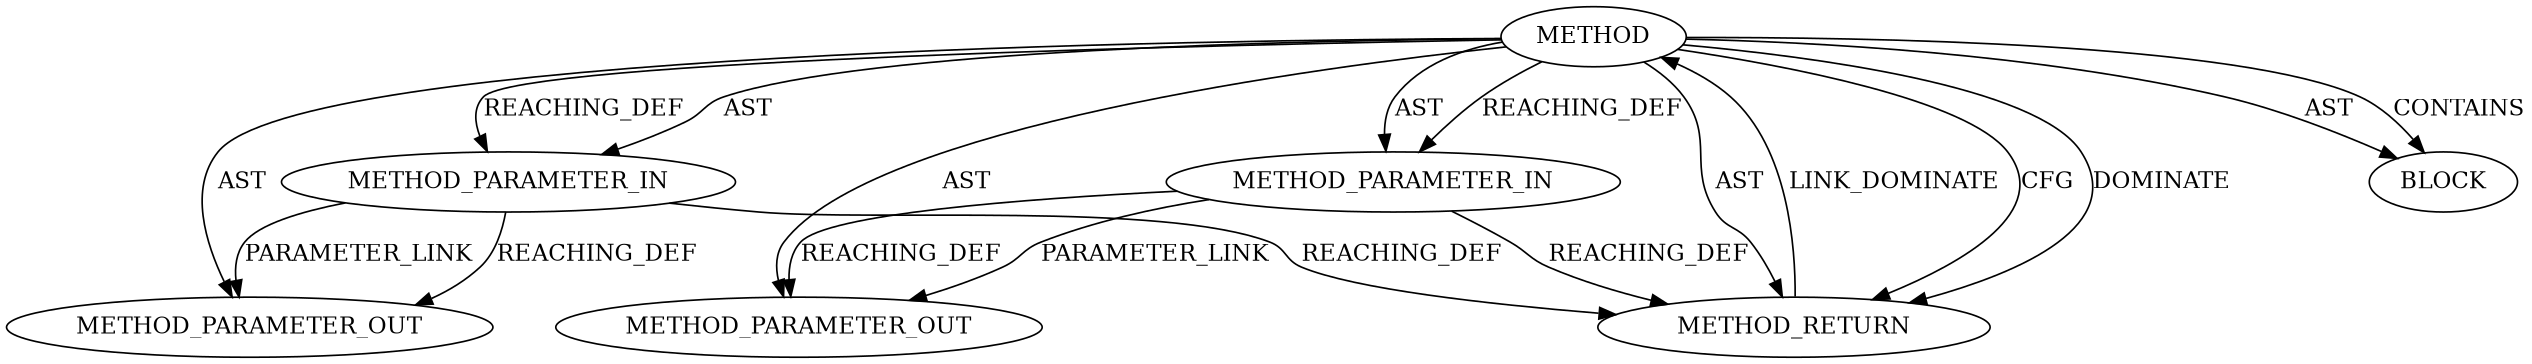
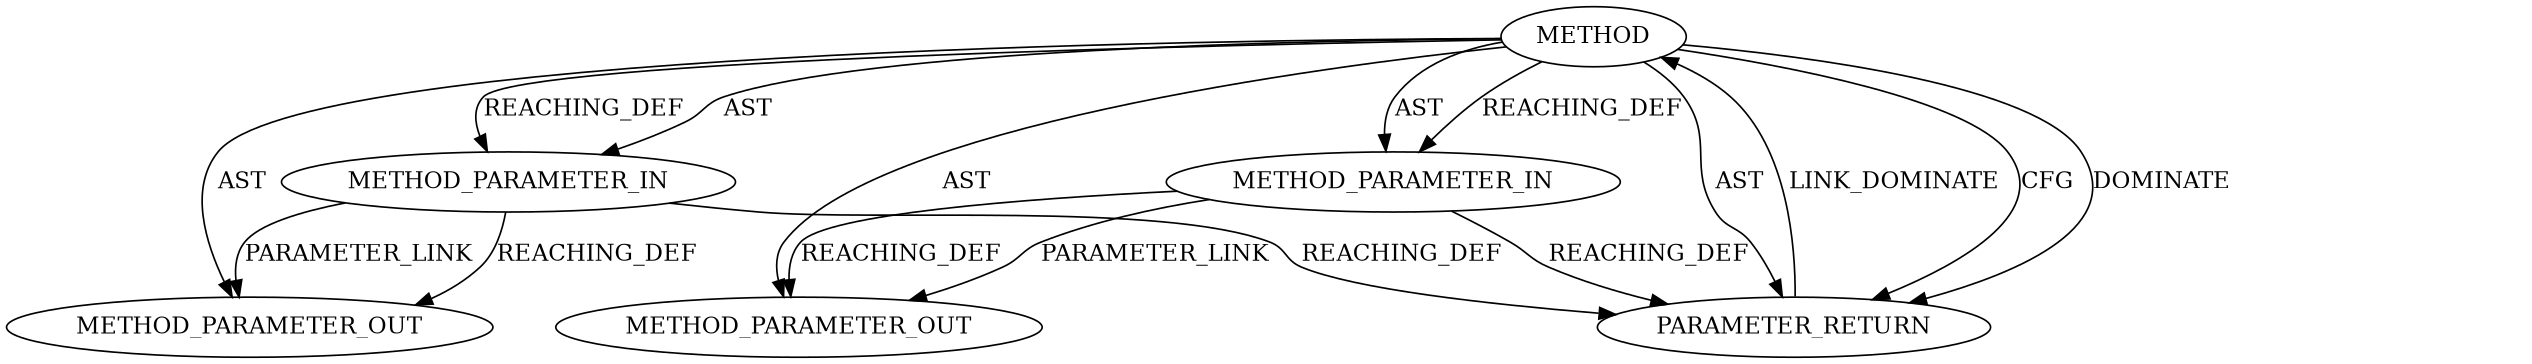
  digraph {
    node [CODE=p1 EVALUATION_STRATEGY=BY_VALUE IS_VARIADIC=false ORDER=1 TYPE_FULL_NAME=ANY]
    n1 [INDEX=1 NAME=p1 label=METHOD_PARAMETER_OUT]
    n2 [CODE=p2 INDEX=2 NAME=p2 ORDER=2 label=METHOD_PARAMETER_IN]
-   n3 [CODE=RET ORDER=2 label=METHOD_RETURN IS_VARIADIC=""]
+   n3 [CODE=RET ORDER=2 label=PARAMETER_RETURN IS_VARIADIC=""]
    n4 [CODE=p2 INDEX=2 NAME=p2 ORDER=2 label=METHOD_PARAMETER_OUT]
    n5 [AST_PARENT_FULL_NAME="<global>" AST_PARENT_TYPE=NAMESPACE_BLOCK CODE="<empty>" FILENAME="<empty>" FULL_NAME=msg_set_fragm_no IS_EXTERNAL=true NAME=msg_set_fragm_no ORDER=0 label=METHOD EVALUATION_STRATEGY="" IS_VARIADIC="" TYPE_FULL_NAME=""]
    n6 [INDEX=1 NAME=p1 label=METHOD_PARAMETER_IN]
-   n7 [ARGUMENT_INDEX=1 CODE="<empty>" label=BLOCK EVALUATION_STRATEGY="" IS_VARIADIC=""]
    n2 -> n3 [VARIABLE=p2 label=REACHING_DEF]
    n2 -> n4 [VARIABLE=p2 label=REACHING_DEF]
    n2 -> n4 [label=PARAMETER_LINK]
    n3 -> n5 [label=LINK_DOMINATE]
    n5 -> n1 [label=AST]
    n5 -> n2 [label=AST]
    n5 -> n2 [label=REACHING_DEF]
    n5 -> n3 [label=CFG]
    n5 -> n3 [label=DOMINATE]
    n5 -> n3 [label=AST]
    n5 -> n4 [label=AST]
    n5 -> n6 [label=REACHING_DEF]
    n5 -> n6 [label=AST]
-   n5 -> n7 [label=AST]
-   n5 -> n7 [label=CONTAINS]
    n6 -> n1 [VARIABLE=p1 label=REACHING_DEF]
    n6 -> n1 [label=PARAMETER_LINK]
    n6 -> n3 [VARIABLE=p1 label=REACHING_DEF]
  }
